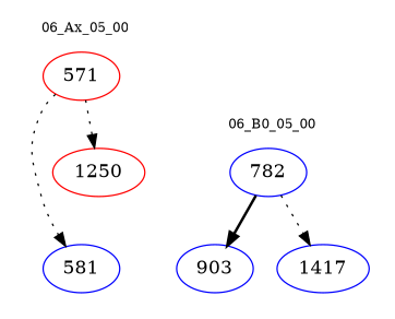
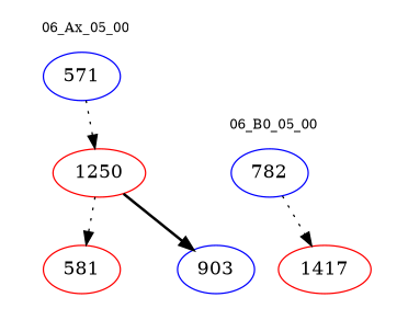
  digraph {
    node [color=blue]
    edge [color=black style=dotted]
-   n1 [color=red label=571]
-   n2 [label=581]
+   n1 [label=571]
+   n2 [color=red label=581]
    n3 [color=red label=1250]
    n4 [label=782]
    n5 [label=903]
-   n6 [label=1417]
+   n6 [color=red label=1417]
    subgraph cluster_1 {
      color=white
      fontsize=10
      label="06_Ax_05_00"
      n1
      n2
      n3
    }
    subgraph cluster_2 {
      color=white
      fontsize=10
      label="06_B0_05_00"
      n4
      n5
      n6
    }
-   n1 -> n2
+   n3 -> n2
    n1 -> n3
-   n4 -> n5 [style=bold]
+   n3 -> n5 [style=bold]
    n4 -> n6
  }
